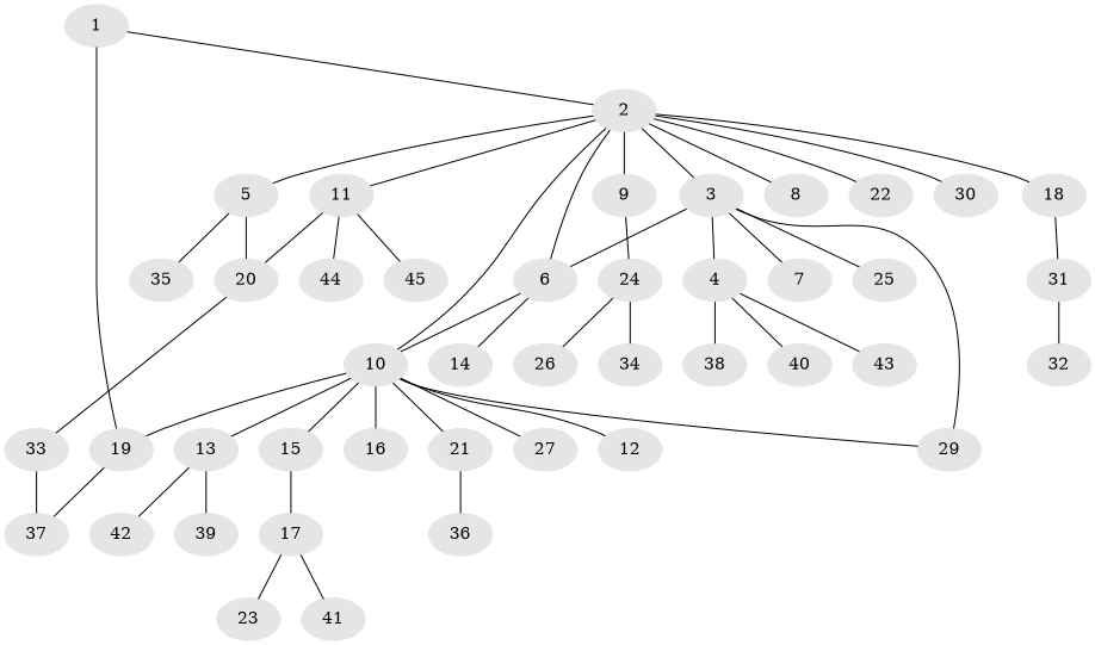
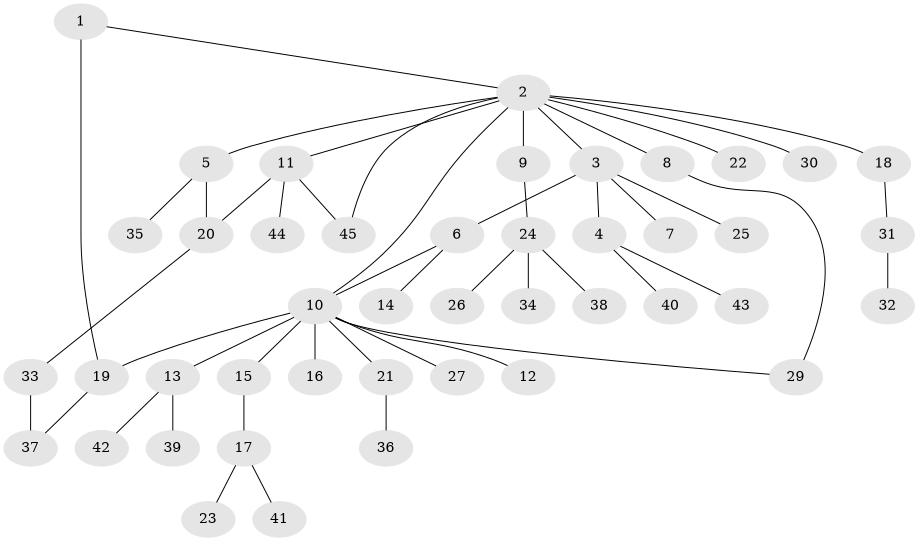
  graph {
    node [color=gray90 style=filled]
    edge [weight=1.0]
    1
    2
    19
    3
    5
    6
    8
    9
    10
    11
    18
    22
    30
    37
    4
    7
    25
    29
    20
    35
    14
    24
    12
    13
    15
    16
    21
    27
    44
    45
    31
    38
    40
    43
    33
    26
    34
    39
    42
    17
    36
    23
    41
    32
    1 -- 2
    1 -- 19 [weight=2.0]
    2 -- 3
    2 -- 5
-   2 -- 6
+   2 -- 45
    2 -- 8
    2 -- 9 [weight=12.0]
    2 -- 10
    2 -- 11
    2 -- 18
    2 -- 22
    2 -- 30
    19 -- 37
    3 -- 6
    3 -- 4
    3 -- 7
    3 -- 25
-   3 -- 29
+   8 -- 29
    5 -- 20
    5 -- 35
    6 -- 10
    6 -- 14 [weight=2.0]
    9 -- 24
    10 -- 19
    10 -- 29
    10 -- 12
    10 -- 13
    10 -- 15
    10 -- 16 [weight=4.0]
    10 -- 21
    10 -- 27
    11 -- 20
    11 -- 44
    11 -- 45
    18 -- 31
-   4 -- 38
+   24 -- 38
    4 -- 40
    4 -- 43
    20 -- 33
    24 -- 26
    24 -- 34
    13 -- 39
    13 -- 42
    15 -- 17
    21 -- 36
    31 -- 32
    33 -- 37 [weight=3.0]
    17 -- 23
    17 -- 41
  }
